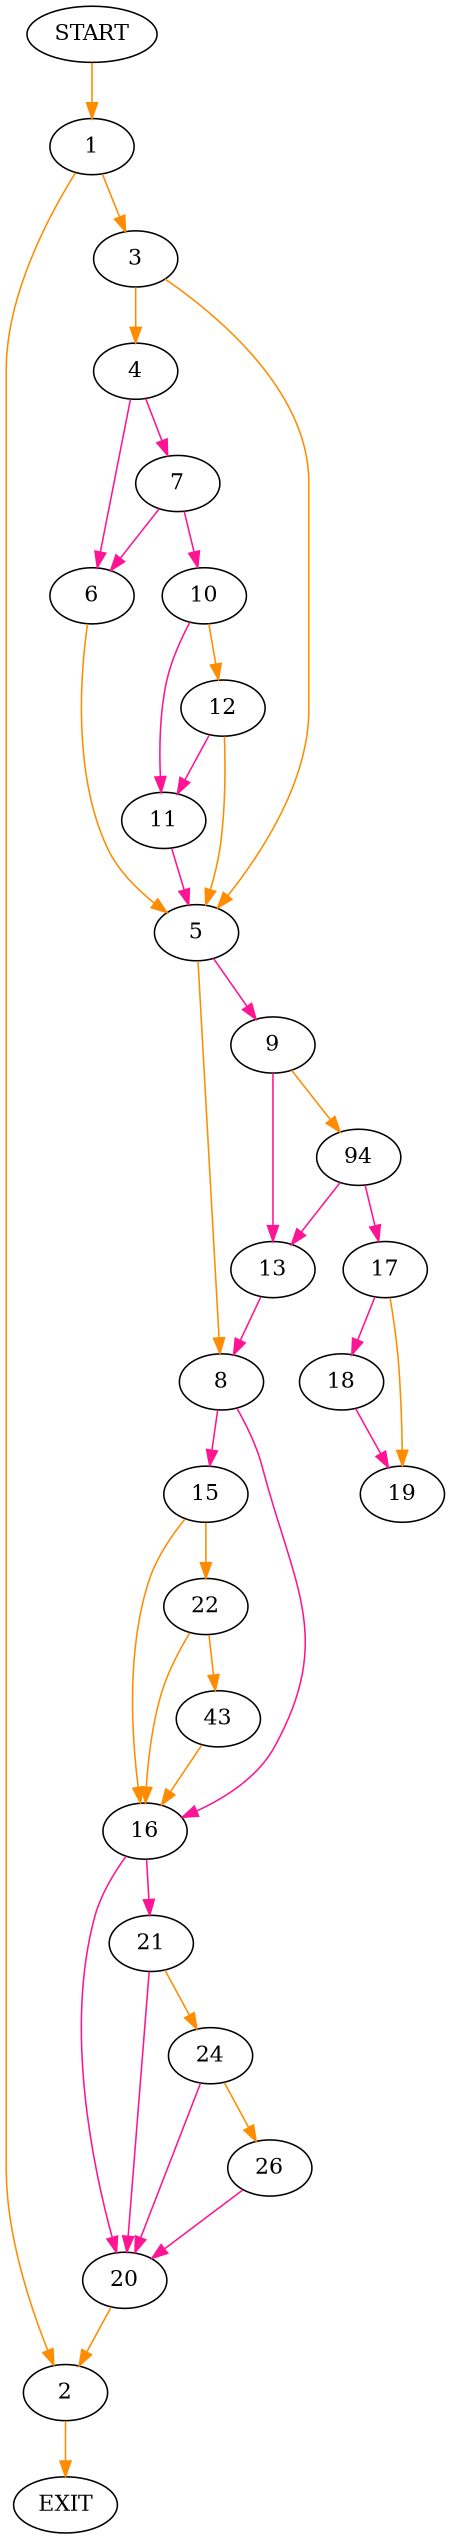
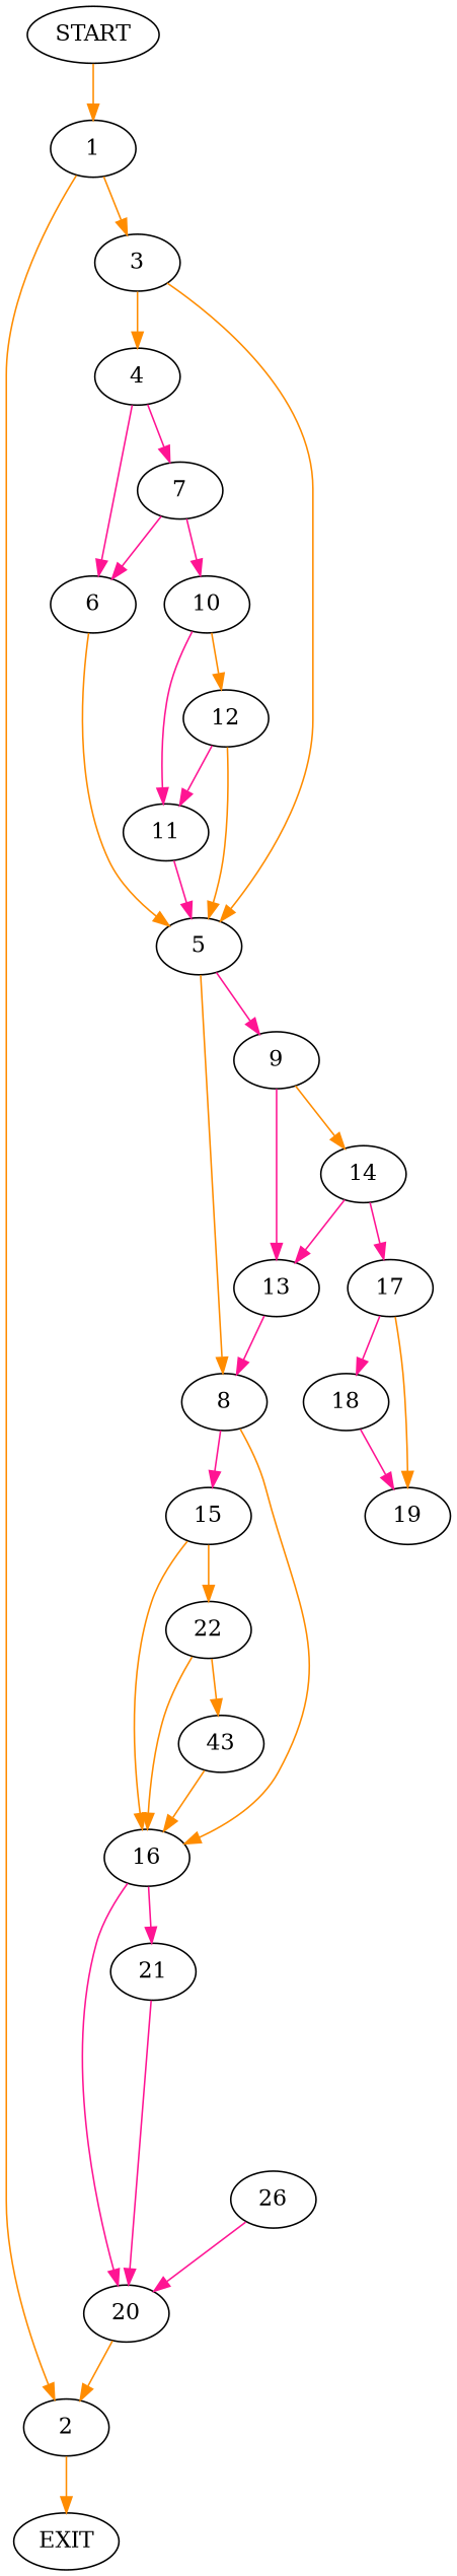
  digraph {
    edge [color=darkorange]
    n1 [label=START]
    1
    2
    3
    n5 [label=EXIT]
    4
    5
    6
    7
    8
    9
    10
    15
    16
    13
-   14 [label=94]
+   14
    11
    12
    22
    20
    21
    17
    18
    19
    n25 [label=43]
-   24
    26
    n1 -> 1
    1 -> 2
    1 -> 3
    2 -> n5
    3 -> 4
    3 -> 5
    4 -> 6 [color=deeppink]
    4 -> 7 [color=deeppink]
    5 -> 8
    5 -> 9 [color=deeppink]
    6 -> 5
    7 -> 6 [color=deeppink]
    7 -> 10 [color=deeppink]
    8 -> 15 [color=deeppink]
-   8 -> 16 [color=deeppink]
+   8 -> 16
    9 -> 13 [color=deeppink]
    9 -> 14
    10 -> 11 [color=deeppink]
    10 -> 12
    15 -> 16
    15 -> 22
    16 -> 20 [color=deeppink]
    16 -> 21 [color=deeppink]
    13 -> 8 [color=deeppink]
    14 -> 13 [color=deeppink]
    14 -> 17 [color=deeppink]
    11 -> 5 [color=deeppink]
    12 -> 5
    12 -> 11 [color=deeppink]
    22 -> 16
    22 -> n25
    20 -> 2
    21 -> 20 [color=deeppink]
-   21 -> 24
    17 -> 18 [color=deeppink]
    17 -> 19
    18 -> 19 [color=deeppink]
    n25 -> 16
-   24 -> 20 [color=deeppink]
-   24 -> 26
    26 -> 20 [color=deeppink]
  }
